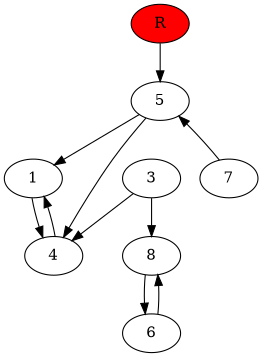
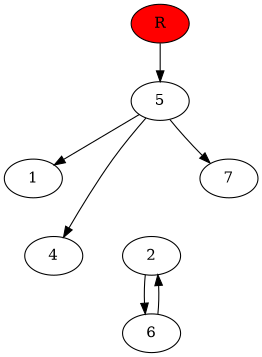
  digraph {
    1
    4
-   8
+   8 [label=2]
    6
-   3
    5
    7
    R [fillcolor="#ff0000" style=filled]
-   1 -> 4
-   4 -> 1
    8 -> 6
    6 -> 8
-   3 -> 4
-   3 -> 8
    5 -> 1
    5 -> 4
-   7 -> 5
+   5 -> 7
    R -> 5
  }
